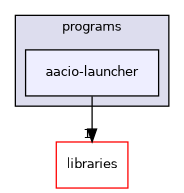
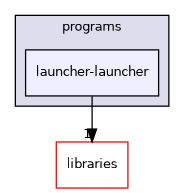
  digraph {
    compound=true
    fontname="DejaVu Sans"
    node [fontname="DejaVu Sans" fontsize=10 shape=box style=filled]
-   n1 [fillcolor="#eeeeff" label="aacio-launcher" pencolor=black]
+   n1 [fillcolor="#eeeeff" label="launcher-launcher" pencolor=black]
    n2 [color=red fillcolor=white label=libraries]
    subgraph cluster_1 {
      bgcolor="#ddddee"
      fontsize=10
      label=programs
      pencolor=black
      n1
    }
    n1 -> n2 [headlabel=1 labeldistance=1.5 labelfontname=Helvetica labelfontsize=10 fontname="DejaVu Sans"]
  }
